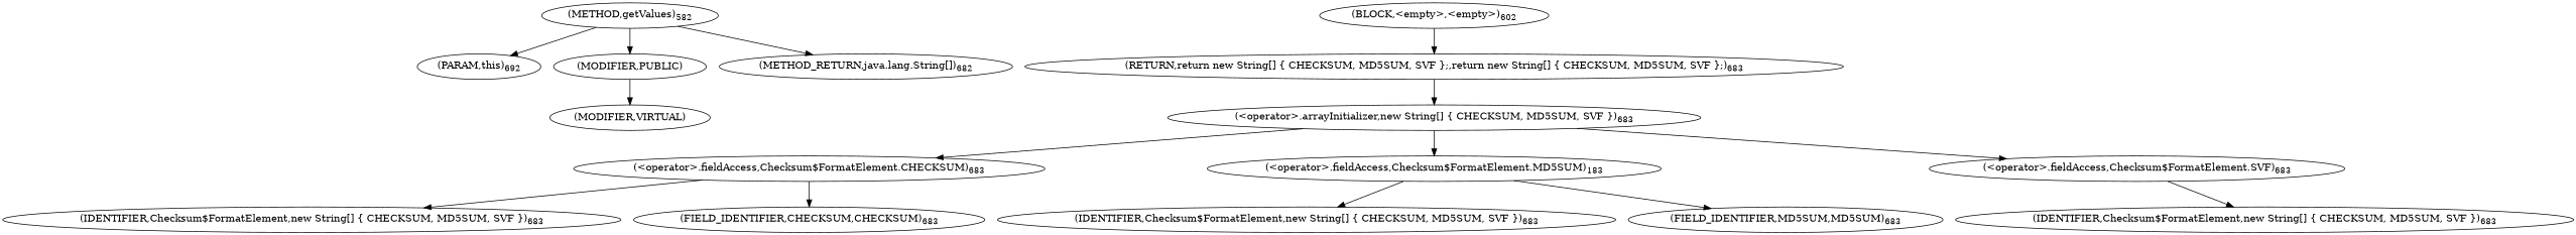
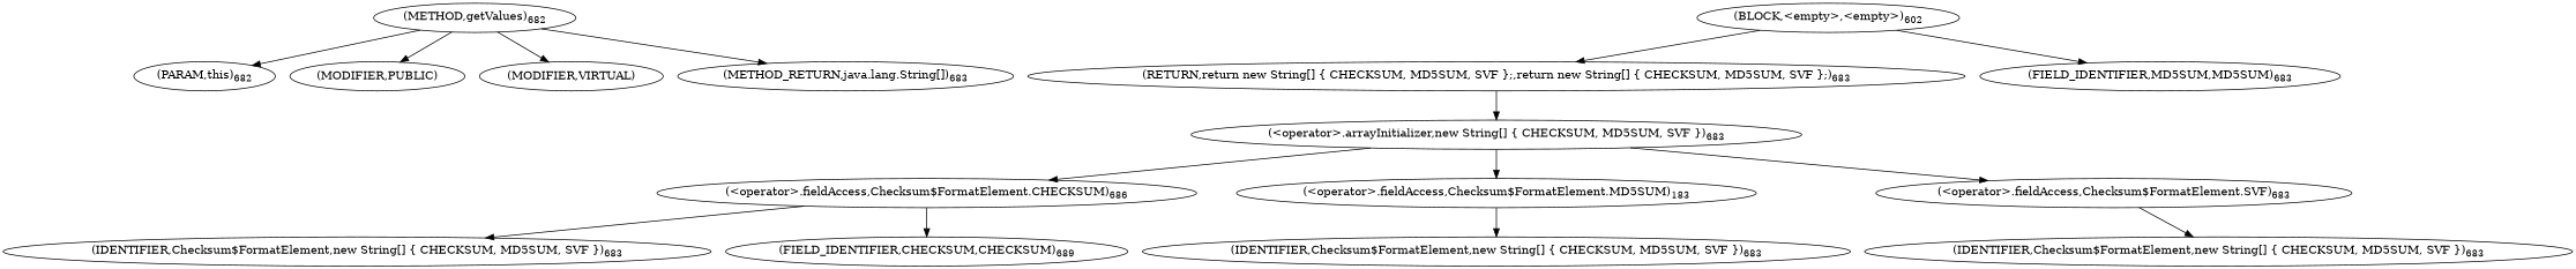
  digraph {
-   n1 [label=<(METHOD,getValues)<SUB>582</SUB>>]
-   n2 [label=<(PARAM,this)<SUB>692</SUB>>]
+   n1 [label=<(METHOD,getValues)<SUB>682</SUB>>]
+   n2 [label=<(PARAM,this)<SUB>682</SUB>>]
    n3 [label=<(MODIFIER,PUBLIC)>]
    n4 [label=<(MODIFIER,VIRTUAL)>]
-   n5 [label=<(METHOD_RETURN,java.lang.String[])<SUB>682</SUB>>]
+   n5 [label=<(METHOD_RETURN,java.lang.String[])<SUB>683</SUB>>]
    n6 [label=<(BLOCK,&lt;empty&gt;,&lt;empty&gt;)<SUB>602</SUB>>]
    n7 [label=<(RETURN,return new String[] { CHECKSUM, MD5SUM, SVF };,return new String[] { CHECKSUM, MD5SUM, SVF };)<SUB>683</SUB>>]
    n8 [label=<(&lt;operator&gt;.arrayInitializer,new String[] { CHECKSUM, MD5SUM, SVF })<SUB>683</SUB>>]
-   n9 [label=<(&lt;operator&gt;.fieldAccess,Checksum$FormatElement.CHECKSUM)<SUB>683</SUB>>]
+   n9 [label=<(&lt;operator&gt;.fieldAccess,Checksum$FormatElement.CHECKSUM)<SUB>686</SUB>>]
    n10 [label=<(&lt;operator&gt;.fieldAccess,Checksum$FormatElement.MD5SUM)<SUB>183</SUB>>]
    n11 [label=<(&lt;operator&gt;.fieldAccess,Checksum$FormatElement.SVF)<SUB>683</SUB>>]
    n12 [label=<(IDENTIFIER,Checksum$FormatElement,new String[] { CHECKSUM, MD5SUM, SVF })<SUB>683</SUB>>]
-   n13 [label=<(FIELD_IDENTIFIER,CHECKSUM,CHECKSUM)<SUB>683</SUB>>]
+   n13 [label=<(FIELD_IDENTIFIER,CHECKSUM,CHECKSUM)<SUB>689</SUB>>]
    n14 [label=<(IDENTIFIER,Checksum$FormatElement,new String[] { CHECKSUM, MD5SUM, SVF })<SUB>683</SUB>>]
    n15 [label=<(FIELD_IDENTIFIER,MD5SUM,MD5SUM)<SUB>683</SUB>>]
    n16 [label=<(IDENTIFIER,Checksum$FormatElement,new String[] { CHECKSUM, MD5SUM, SVF })<SUB>683</SUB>>]
    n1 -> n2
    n1 -> n3
-   n3 -> n4
+   n1 -> n4
    n1 -> n5
    n6 -> n7
    n7 -> n8
    n8 -> n9
    n8 -> n10
    n8 -> n11
    n9 -> n12
    n9 -> n13
    n10 -> n14
-   n10 -> n15
+   n6 -> n15
    n11 -> n16
  }
